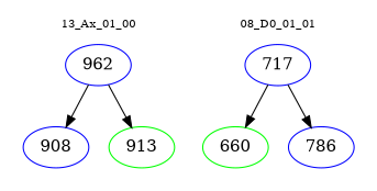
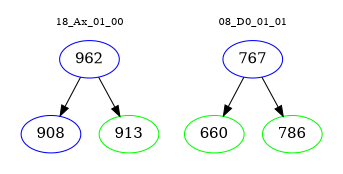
  digraph {
    node [color=blue]
    edge [color=black]
    n1 [label=962]
    n2 [label=908]
    n3 [color=green label=913]
-   n4 [label=717]
+   n4 [label=767]
    n5 [color=green label=660]
-   n6 [label=786]
+   n6 [color=green label=786]
    subgraph cluster_1 {
      color=white
      fontsize=10
-     label="13_Ax_01_00"
+     label="18_Ax_01_00"
      n1
      n2
      n3
    }
    subgraph cluster_2 {
      color=white
      fontsize=10
      label="08_D0_01_01"
      n4
      n5
      n6
    }
    n1 -> n2
    n1 -> n3
    n4 -> n5
    n4 -> n6
  }
